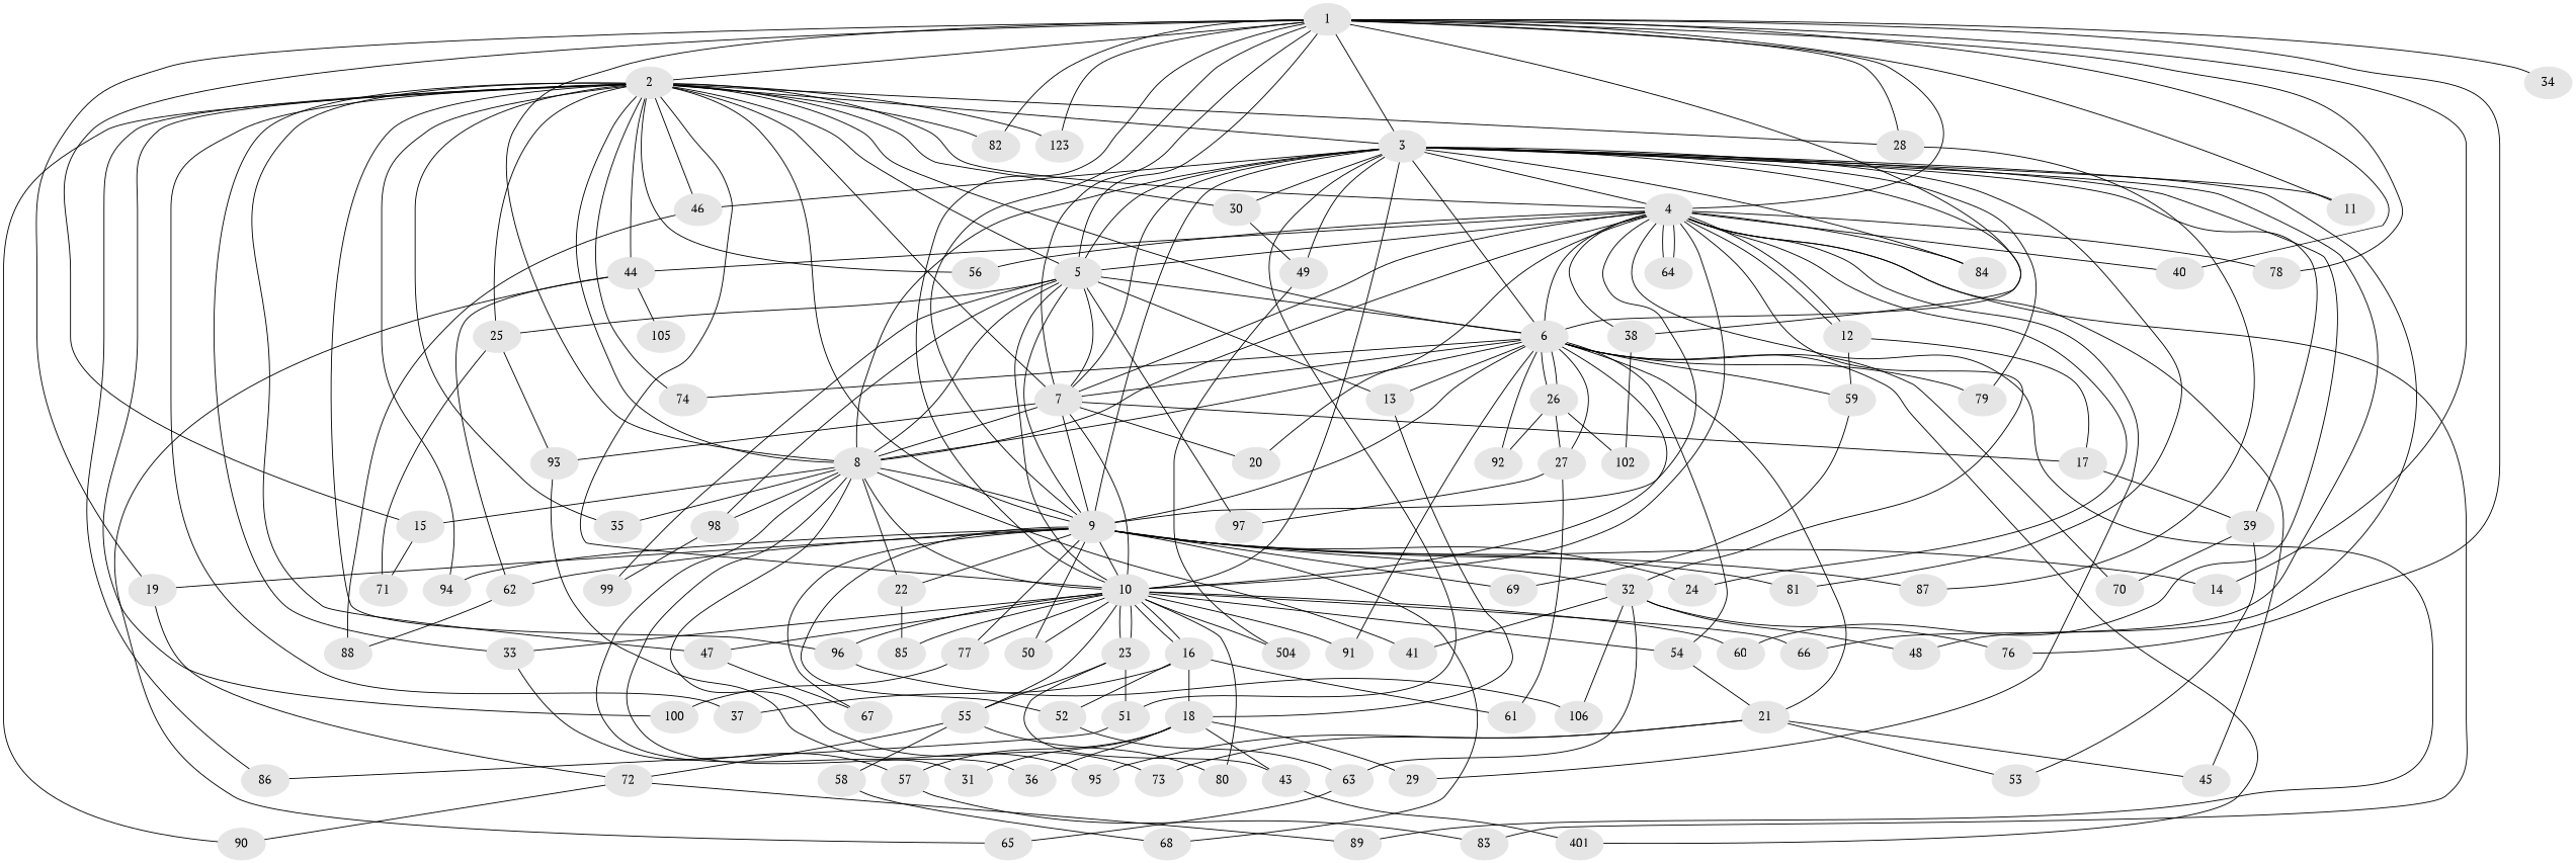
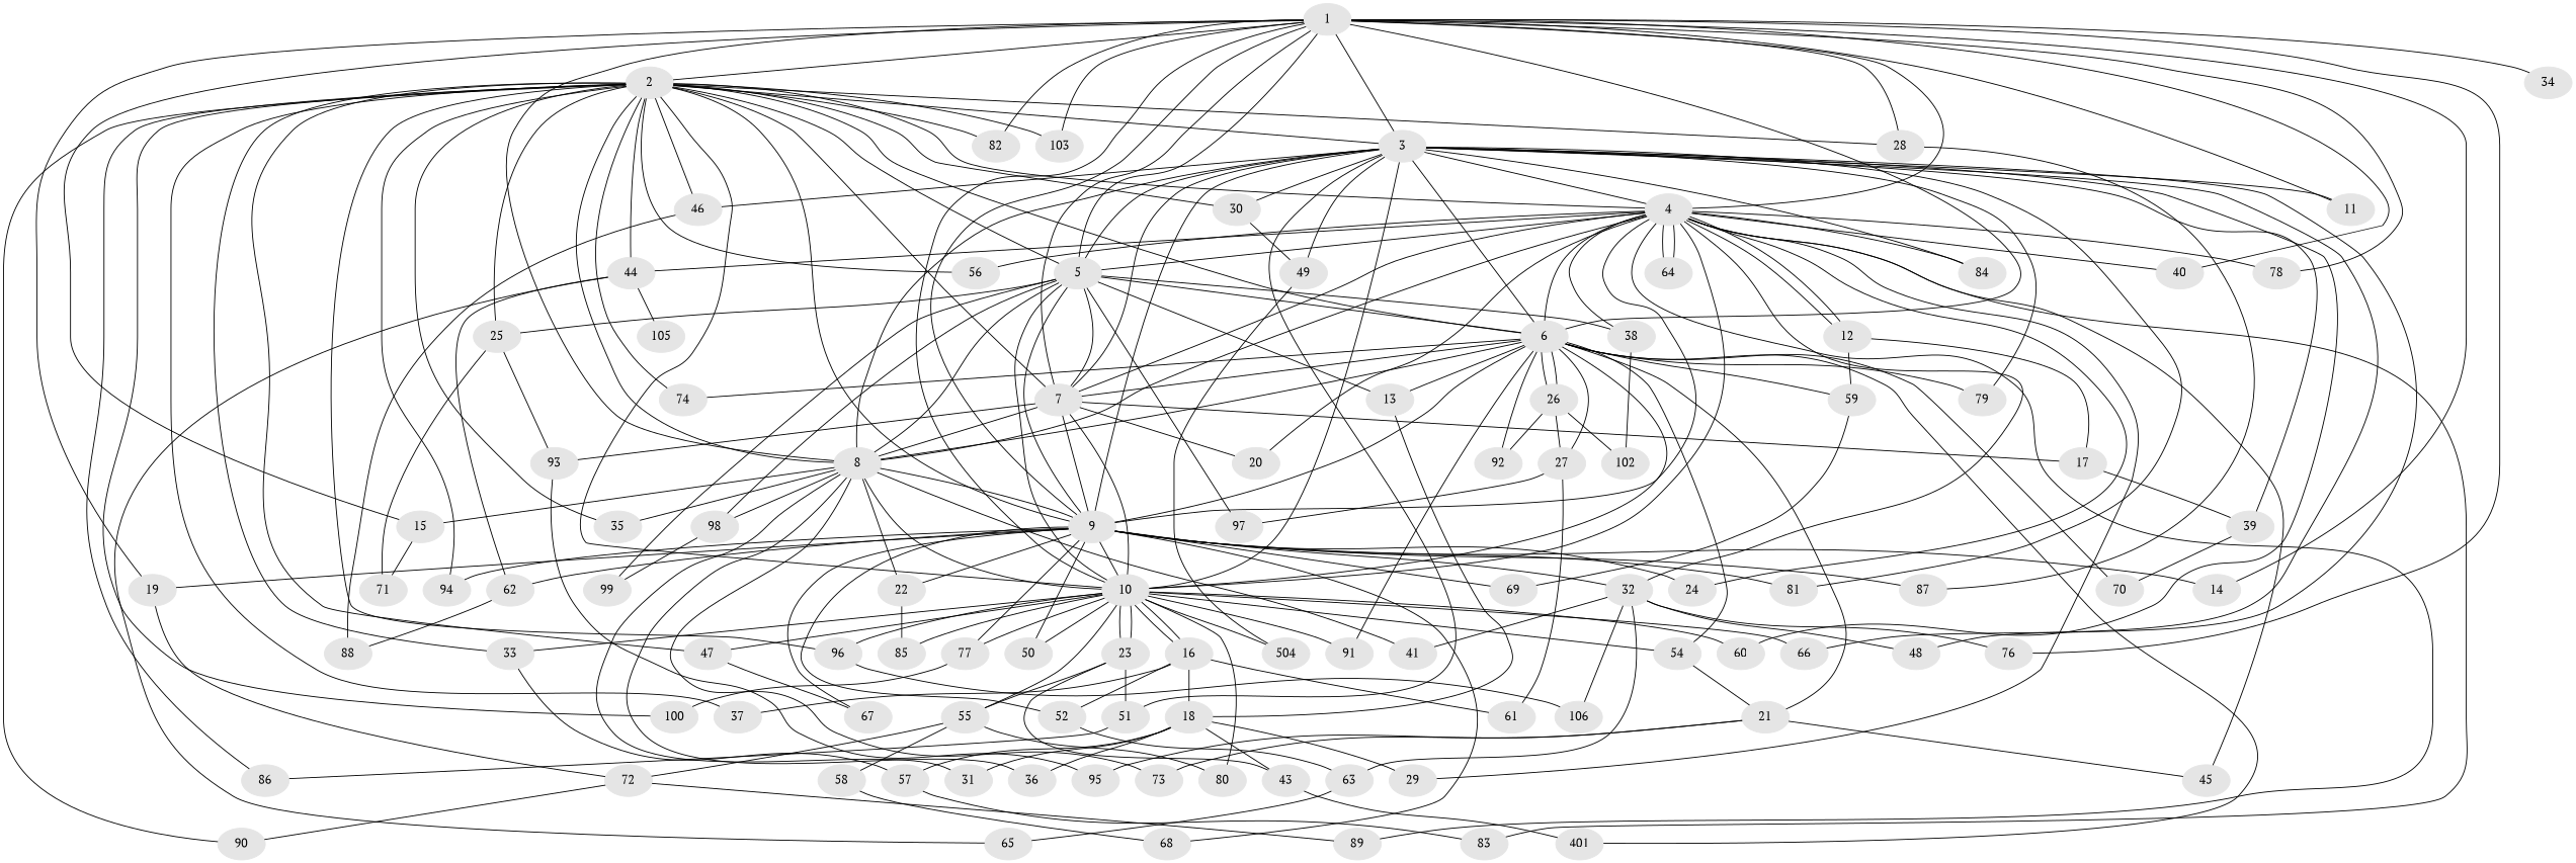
  graph {
    fontname="PT Serif"
    node [color=gray90 fontname="PT Serif" style=filled]
    edge [fontname="PT Serif"]
    1
    2
    3
    4
    5
    6
    7
    8
    9
    10
    11
    14
    15
    19
    28
    34
    40
    76
    78
    82
-   103 [label=123]
+   103
    25
    30
    33
    35
    37
    44
    46
    47
    56
    74
    86
    90
    94
    96
    100
    38
    39
    48
    49
    51
    60
    66
    79
    81
    84
    12
    20
    24
    29
    32
    45
    64
    83
    89
    13
    97
    98
    99
    21
    26
    27
    54
    59
    70
    91
    92
    n68 [label=401]
    17
    93
    22
    31
    36
    41
    73
    50
    52
    62
    67
    68
    69
    77
    87
    16
    23
    55
    80
    85
    n89 [label=504]
    71
    72
    57
    65
    105
    88
    106
    102
-   53
    63
    18
    95
    61
    43
    58
    1 -- 2
    1 -- 3
    1 -- 4
    1 -- 5
    1 -- 6
    1 -- 7
    1 -- 8
    1 -- 9
    1 -- 10
    1 -- 11
    1 -- 14
    1 -- 15
    1 -- 19
    1 -- 28
    1 -- 34
    1 -- 40
    1 -- 76
    1 -- 78
    1 -- 82
    1 -- 103
    2 -- 3
    2 -- 4
    2 -- 5
    2 -- 6
    2 -- 7
    2 -- 8
    2 -- 9
    2 -- 10
    2 -- 28
    2 -- 82
    2 -- 103
    2 -- 25
    2 -- 30
    2 -- 33
    2 -- 35
    2 -- 37
    2 -- 44
    2 -- 46
    2 -- 47
    2 -- 56
    2 -- 74
    2 -- 86
    2 -- 90
    2 -- 94
    2 -- 96
    2 -- 100
    3 -- 4
    3 -- 5
    3 -- 6
    3 -- 7
    3 -- 8
    3 -- 9
    3 -- 10
    3 -- 11
    3 -- 30
    3 -- 46
-   3 -- 38
+   5 -- 38
    3 -- 39
    3 -- 48
    3 -- 49
    3 -- 51
    3 -- 60
    3 -- 66
    3 -- 79
    3 -- 81
    3 -- 84
    4 -- 5
    4 -- 6
    4 -- 7
    4 -- 8
    4 -- 9
    4 -- 10
    4 -- 40
    4 -- 78
    4 -- 44
    4 -- 56
    4 -- 38
    4 -- 84
    4 -- 12
    4 -- 12
    4 -- 20
    4 -- 24
    4 -- 29
    4 -- 32
    4 -- 45
    4 -- 64
    4 -- 64
    4 -- 83
    4 -- 89
    5 -- 6
    5 -- 7
    5 -- 8
    5 -- 9
    5 -- 10
    5 -- 25
    5 -- 13
    5 -- 97
    5 -- 98
    5 -- 99
    6 -- 7
    6 -- 8
    6 -- 9
    6 -- 10
    6 -- 74
    6 -- 79
    6 -- 13
    6 -- 21
    6 -- 26
    6 -- 26
    6 -- 27
    6 -- 54
    6 -- 59
    6 -- 70
    6 -- 91
    6 -- 92
    6 -- n68
    7 -- 8
    7 -- 9
    7 -- 10
    7 -- 20
    7 -- 17
    7 -- 93
    8 -- 9
    8 -- 10
    8 -- 15
    8 -- 35
    8 -- 98
    8 -- 22
    8 -- 31
    8 -- 36
    8 -- 41
    8 -- 73
    9 -- 10
    9 -- 14
    9 -- 19
    9 -- 94
    9 -- 81
    9 -- 24
    9 -- 32
    9 -- 22
    9 -- 50
    9 -- 52
    9 -- 62
    9 -- 67
    9 -- 68
    9 -- 69
    9 -- 77
    9 -- 87
    10 -- 33
    10 -- 47
    10 -- 96
    10 -- 60
    10 -- 66
    10 -- 54
    10 -- 91
    10 -- 50
    10 -- 77
    10 -- 16
    10 -- 16
    10 -- 23
    10 -- 23
    10 -- 55
    10 -- 80
    10 -- 85
    10 -- n89
    15 -- 71
    19 -- 72
    28 -- 87
    25 -- 93
    25 -- 71
    30 -- 49
    33 -- 57
    44 -- 62
    44 -- 65
    44 -- 105
    46 -- 88
    47 -- 67
    96 -- 106
    38 -- 102
    39 -- 70
-   39 -- 53
    49 -- n89
    51 -- 86
    12 -- 59
    12 -- 17
    32 -- 76
    32 -- 48
    32 -- 41
    32 -- 106
    32 -- 63
    13 -- 18
    98 -- 99
    21 -- 45
    21 -- 73
-   21 -- 53
    21 -- 95
    26 -- 27
    26 -- 92
    26 -- 102
    27 -- 97
    27 -- 61
    54 -- 21
    59 -- 69
    17 -- 39
    93 -- 95
    22 -- 85
    52 -- 63
    62 -- 88
    77 -- 100
    16 -- 37
    16 -- 52
    16 -- 18
    16 -- 61
    23 -- 51
    23 -- 55
    23 -- 43
    55 -- 80
    55 -- 72
    55 -- 58
    72 -- 90
    72 -- 89
    57 -- 83
    63 -- 65
    18 -- 29
    18 -- 31
    18 -- 36
    18 -- 57
    18 -- 43
    43 -- n68
    58 -- 68
  }
